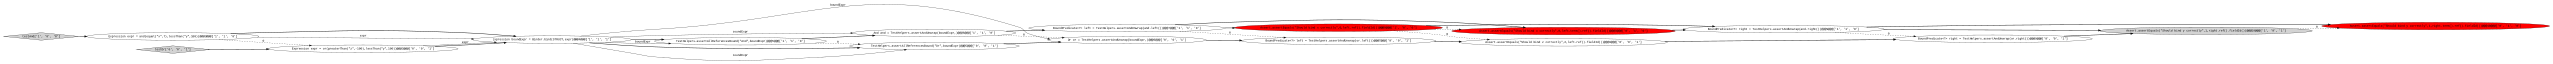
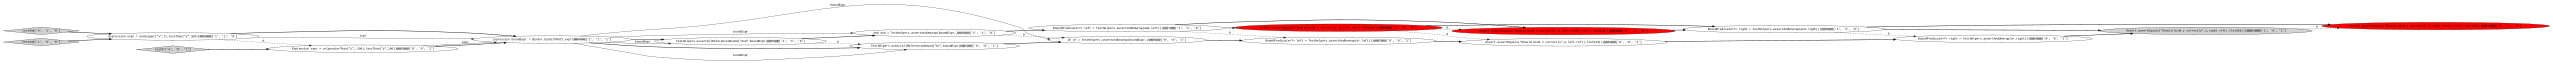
  digraph {
    rankdir=LR
    fontname="Liberation Mono"
    node [fillcolor=white shape=ellipse style=filled fontname="Liberation Mono"]
    edge [style=bold fontname="Liberation Mono"]
    n1 [label="Expression boundExpr = Binder.bind(STRUCT,expr)@@@4@@@['1', '1', '1']"]
    n2 [label="And and = TestHelpers.assertAndUnwrap(boundExpr,)@@@6@@@['1', '1', '0']"]
    n3 [label="Or or = TestHelpers.assertAndUnwrap(boundExpr,)@@@6@@@['0', '0', '1']"]
    n4 [label="TestHelpers.assertAllReferencesBound(\"Or\",boundExpr)@@@5@@@['0', '0', '1']"]
    n5 [label="TestHelpers.assertAllReferencesBound(\"And\",boundExpr)@@@5@@@['1', '1', '0']"]
    n6 [label="Expression expr = and(equal(\"x\",7),lessThan(\"y\",100))@@@3@@@['1', '1', '0']"]
    n7 [label="Expression expr = or(greaterThan(\"z\",-100),lessThan(\"y\",100))@@@3@@@['0', '0', '1']"]
+   n8 [fillcolor=lightgray label="testAnd['0', '1', '0']" shape=diamond]
    n9 [label="BoundPredicate<?> right = TestHelpers.assertAndUnwrap(or.right())@@@9@@@['0', '0', '1']"]
    n10 [fillcolor=lightgray label="Assert.assertEquals(\"Should bind y correctly\",1,right.ref().fieldId())@@@10@@@['1', '0', '1']"]
    n11 [label="BoundPredicate<?> left = TestHelpers.assertAndUnwrap(and.left())@@@7@@@['1', '1', '0']"]
    n12 [fillcolor=red label="Assert.assertEquals(\"Should bind x correctly\",0,left.term().ref().fieldId())@@@8@@@['0', '1', '0']"]
    n13 [label="BoundPredicate<?> right = TestHelpers.assertAndUnwrap(and.right())@@@9@@@['1', '1', '0']"]
    n14 [fillcolor=red label="Assert.assertEquals(\"Should bind y correctly\",1,right.term().ref().fieldId())@@@10@@@['0', '1', '0']"]
    n15 [fillcolor=lightgray label="testOr['0', '0', '1']" shape=diamond]
    n16 [label="BoundPredicate<?> left = TestHelpers.assertAndUnwrap(or.left())@@@7@@@['0', '0', '1']"]
    n17 [fillcolor=red label="Assert.assertEquals(\"Should bind x correctly\",0,left.ref().fieldId())@@@8@@@['1', '0', '0']"]
    n18 [label="Assert.assertEquals(\"Should bind z correctly\",2,left.ref().fieldId())@@@8@@@['0', '0', '1']"]
    n19 [fillcolor=lightgray label="testAnd['1', '0', '0']" shape=diamond]
    n1 -> n2 [label=boundExpr style=solid]
    n1 -> n3 [label=boundExpr style=solid]
    n1 -> n4 [label=boundExpr style=solid]
    n1 -> n4
    n1 -> n5
    n1 -> n5 [label=boundExpr style=solid]
    n2 -> n3 [label=0 style=dashed]
    n2 -> n11
    n3 -> n16
    n4 -> n3
    n5 -> n2
    n5 -> n4 [label=0 style=dashed]
    n6 -> n1
    n6 -> n1 [label=expr style=solid]
    n6 -> n7 [label=0 style=dashed]
    n7 -> n1 [label=expr style=solid]
    n7 -> n1
+   n8 -> n6
    n9 -> n10
    n10 -> n14 [label=0 style=dashed]
    n11 -> n12
    n11 -> n16 [label=0 style=dashed]
    n11 -> n17
    n12 -> n13
    n13 -> n9 [label=0 style=dashed]
    n13 -> n10
    n13 -> n14
    n15 -> n7
    n16 -> n18
    n17 -> n12 [label=0 style=dashed]
    n17 -> n13
    n17 -> n18 [label=0 style=dashed]
    n18 -> n9
    n19 -> n6
  }
